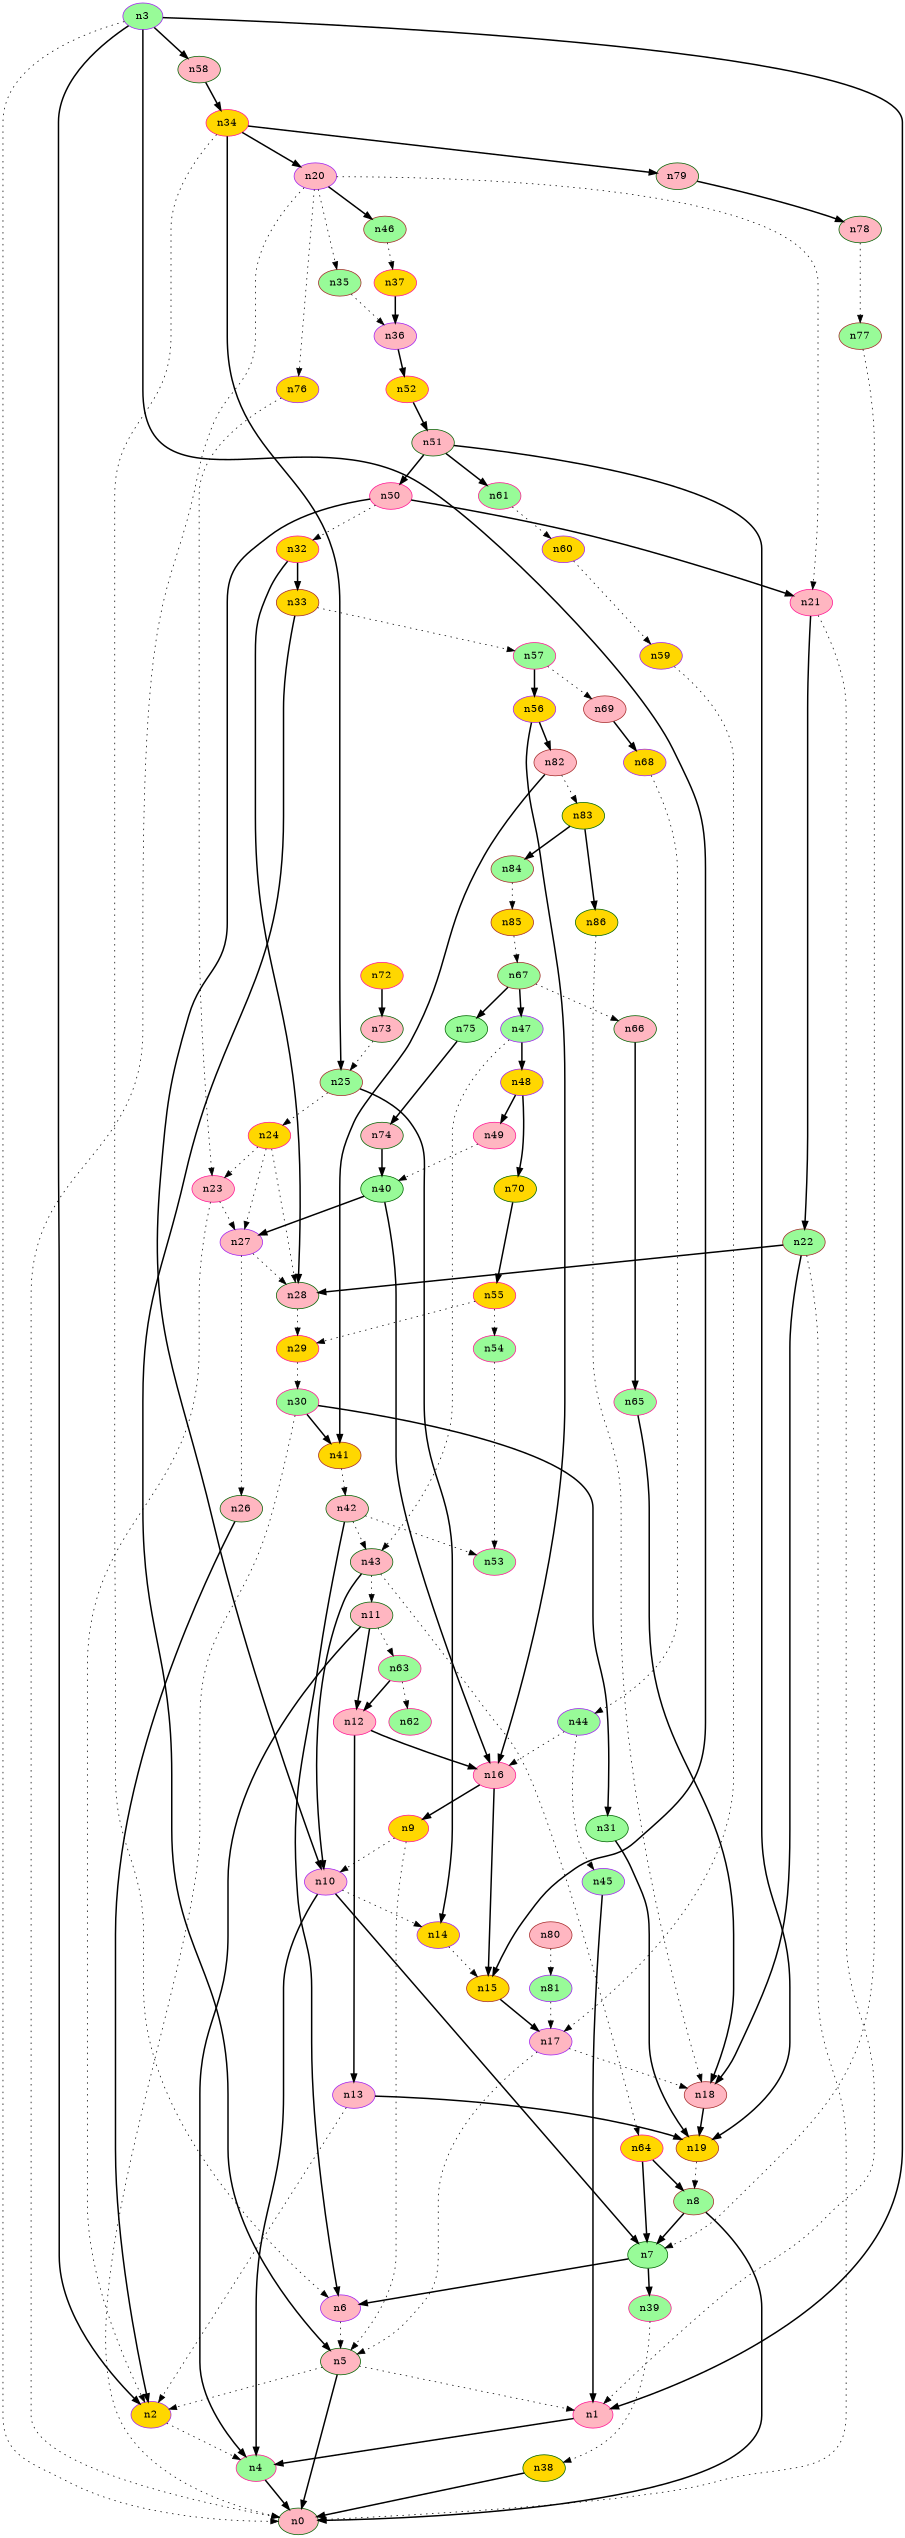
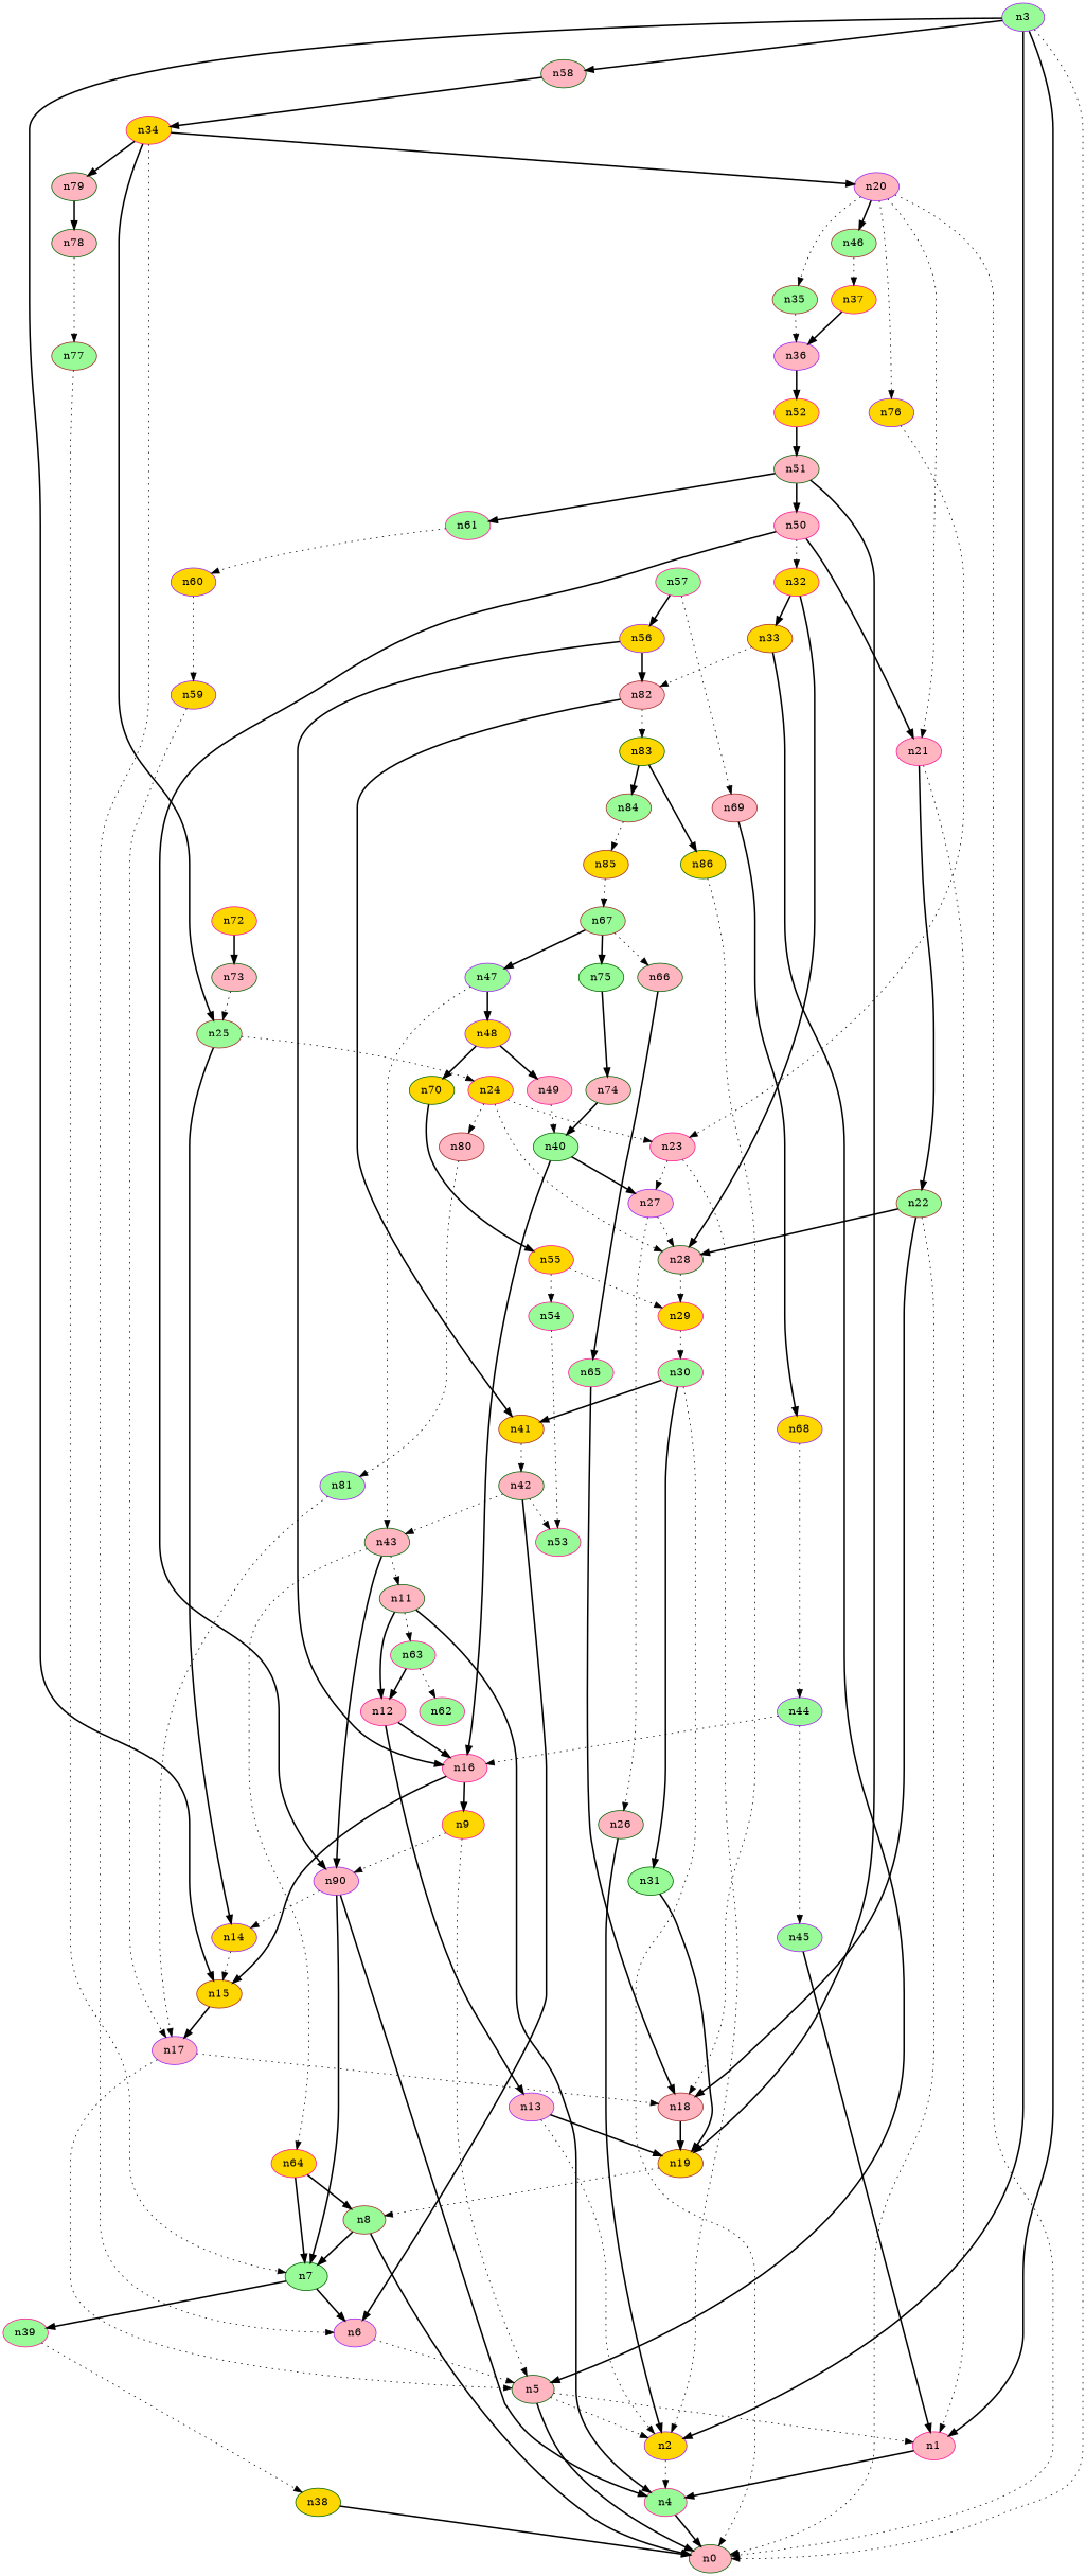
  digraph {
    node [color=deeppink fillcolor=lightpink style=filled]
    edge [style=bold]
    n4 [fillcolor=palegreen]
    n1
    n0 [color=darkgreen]
    n2 [color=purple fillcolor=gold]
    n3 [color=purple fillcolor=palegreen]
    n15 [color=brown fillcolor=gold]
    n58 [color=darkgreen]
    n17 [color=purple]
    n34 [fillcolor=gold]
    n5 [color=darkgreen]
    n18 [color=brown]
    n6 [color=purple]
    n20 [color=purple]
    n25 [color=brown fillcolor=palegreen]
    n79 [color=darkgreen]
    n7 [color=darkgreen fillcolor=palegreen]
    n39 [fillcolor=palegreen]
    n38 [color=darkgreen fillcolor=gold]
    n8 [color=brown fillcolor=palegreen]
    n9 [fillcolor=gold]
-   n10 [color=purple]
+   n10 [color=purple label=n90]
    n14 [color=purple fillcolor=gold]
    n11 [color=darkgreen]
    n12
    n63 [fillcolor=palegreen]
    n13 [color=purple]
    n16
    n62 [fillcolor=palegreen]
    n19 [color=brown fillcolor=gold]
    n21
    n35 [color=brown fillcolor=palegreen]
    n46 [color=brown fillcolor=palegreen]
    n76 [color=purple fillcolor=gold]
    n22 [color=brown fillcolor=palegreen]
    n36 [color=purple]
    n37 [fillcolor=gold]
    n23
    n28 [color=darkgreen]
    n52 [fillcolor=gold]
    n27 [color=purple]
    n29 [fillcolor=gold]
    n30 [fillcolor=palegreen]
    n26 [color=darkgreen]
    n24 [fillcolor=gold]
    n80 [color=brown]
    n81 [color=purple fillcolor=palegreen]
    n31 [color=darkgreen fillcolor=palegreen]
    n41 [color=brown fillcolor=gold]
    n42 [color=darkgreen]
    n43 [color=darkgreen]
    n53 [fillcolor=palegreen]
    n32 [fillcolor=gold]
    n33 [color=brown fillcolor=gold]
    n57 [fillcolor=palegreen]
    n56 [color=purple fillcolor=gold]
    n69 [color=brown]
    n82 [color=brown]
    n68 [color=purple fillcolor=gold]
    n78 [color=darkgreen]
    n72 [fillcolor=gold]
    n73 [color=darkgreen]
    n77 [color=brown fillcolor=palegreen]
    n51 [color=darkgreen]
    n50
    n61 [fillcolor=palegreen]
    n40 [color=darkgreen fillcolor=palegreen]
    n64 [fillcolor=gold]
    n44 [color=purple fillcolor=palegreen]
    n45 [color=purple fillcolor=palegreen]
    n47 [color=purple fillcolor=palegreen]
    n48 [color=purple fillcolor=gold]
    n49
    n70 [color=darkgreen fillcolor=gold]
    n55 [fillcolor=gold]
    n54 [fillcolor=palegreen]
    n60 [color=purple fillcolor=gold]
    n59 [color=purple fillcolor=gold]
    n83 [color=darkgreen fillcolor=gold]
    n84 [color=brown fillcolor=palegreen]
    n86 [color=darkgreen fillcolor=gold]
    n65 [fillcolor=palegreen]
    n66 [color=darkgreen]
    n67 [color=brown fillcolor=palegreen]
    n75 [color=darkgreen fillcolor=palegreen]
    n74 [color=darkgreen]
    n85 [color=brown fillcolor=gold]
    n4 -> n0
    n1 -> n4
    n2 -> n4 [style=dotted]
    n3 -> n1
    n3 -> n0 [style=dotted]
    n3 -> n2
    n3 -> n15
    n3 -> n58
    n15 -> n17
    n58 -> n34
    n17 -> n5 [style=dotted]
    n17 -> n18 [style=dotted]
    n34 -> n6 [style=dotted]
    n34 -> n20
    n34 -> n25
    n34 -> n79
    n5 -> n1 [style=dotted]
    n5 -> n0
    n5 -> n2 [style=dotted]
    n18 -> n19
    n6 -> n5 [style=dotted]
    n20 -> n0 [style=dotted]
    n20 -> n21 [style=dotted]
    n20 -> n35 [style=dotted]
    n20 -> n46
    n20 -> n76 [style=dotted]
    n25 -> n14
    n25 -> n24 [style=dotted]
    n79 -> n78
    n7 -> n6
    n7 -> n39
    n39 -> n38 [style=dotted]
    n38 -> n0
    n8 -> n0
    n8 -> n7
    n9 -> n5 [style=dotted]
    n9 -> n10 [style=dotted]
    n10 -> n4
    n10 -> n7
    n10 -> n14 [style=dotted]
    n14 -> n15 [style=dotted]
    n11 -> n4
    n11 -> n12
    n11 -> n63 [style=dotted]
    n12 -> n13
    n12 -> n16
    n63 -> n12
    n63 -> n62 [style=dotted]
    n13 -> n2 [style=dotted]
    n13 -> n19
    n16 -> n15
    n16 -> n9
    n19 -> n8 [style=dotted]
    n21 -> n1 [style=dotted]
    n21 -> n22
    n35 -> n36 [style=dotted]
    n46 -> n37 [style=dotted]
    n76 -> n23 [style=dotted]
    n22 -> n0 [style=dotted]
    n22 -> n18
    n22 -> n28
    n36 -> n52
    n37 -> n36
    n23 -> n2 [style=dotted]
    n23 -> n27 [style=dotted]
    n28 -> n29 [style=dotted]
    n52 -> n51
    n27 -> n28 [style=dotted]
    n27 -> n26 [style=dotted]
    n29 -> n30 [style=dotted]
    n30 -> n0 [style=dotted]
    n30 -> n31
    n30 -> n41
    n26 -> n2
    n24 -> n23 [style=dotted]
    n24 -> n28 [style=dotted]
-   n24 -> n27 [style=dotted]
+   n24 -> n80 [style=dotted]
    n80 -> n81 [style=dotted]
    n81 -> n17 [style=dotted]
    n31 -> n19
    n41 -> n42 [style=dotted]
    n42 -> n6
    n42 -> n43 [style=dotted]
    n42 -> n53 [style=dotted]
    n43 -> n10
    n43 -> n11 [style=dotted]
    n43 -> n64 [style=dotted]
    n32 -> n28
    n32 -> n33
    n33 -> n5
-   n33 -> n57 [style=dotted]
+   n33 -> n82 [style=dotted]
    n57 -> n56
    n57 -> n69 [style=dotted]
    n56 -> n16
    n56 -> n82
    n69 -> n68
    n82 -> n41
    n82 -> n83 [style=dotted]
    n68 -> n44 [style=dotted]
    n78 -> n77 [style=dotted]
    n72 -> n73
    n73 -> n25 [style=dotted]
    n77 -> n7 [style=dotted]
    n51 -> n19
    n51 -> n50
    n51 -> n61
    n50 -> n10
    n50 -> n21
    n50 -> n32 [style=dotted]
    n61 -> n60 [style=dotted]
    n40 -> n16
    n40 -> n27
    n64 -> n7
    n64 -> n8
    n44 -> n16 [style=dotted]
    n44 -> n45 [style=dotted]
    n45 -> n1
    n47 -> n43 [style=dotted]
    n47 -> n48
    n48 -> n49
    n48 -> n70
    n49 -> n40 [style=dotted]
    n70 -> n55
    n55 -> n29 [style=dotted]
    n55 -> n54 [style=dotted]
    n54 -> n53 [style=dotted]
    n60 -> n59 [style=dotted]
    n59 -> n17 [style=dotted]
    n83 -> n84
    n83 -> n86
    n84 -> n85 [style=dotted]
    n86 -> n18 [style=dotted]
    n65 -> n18
    n66 -> n65
    n67 -> n47
    n67 -> n66 [style=dotted]
    n67 -> n75
    n75 -> n74
    n74 -> n40
    n85 -> n67 [style=dotted]
  }
